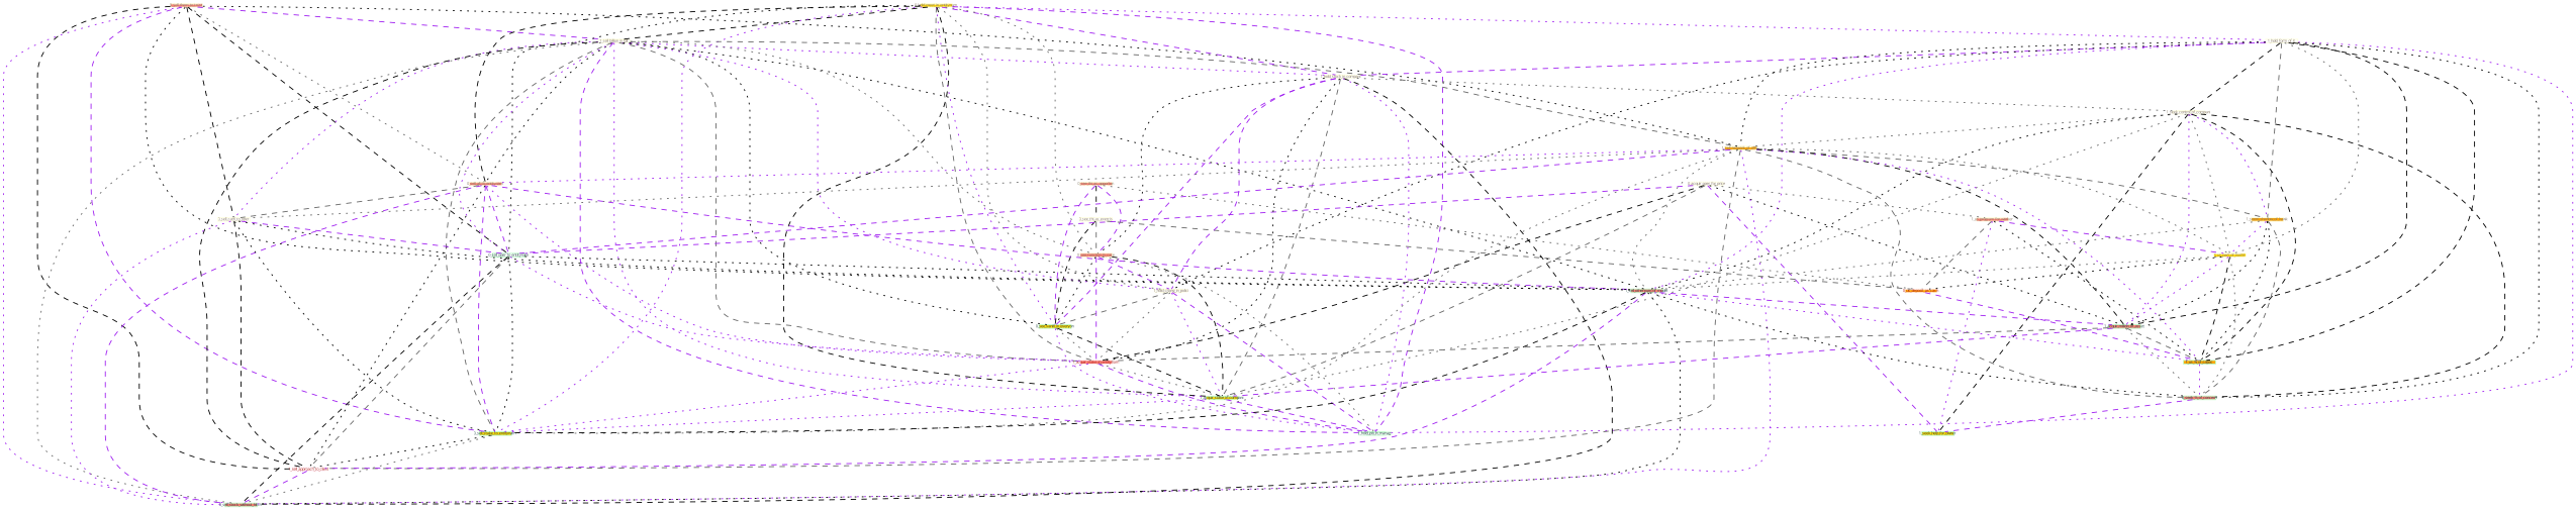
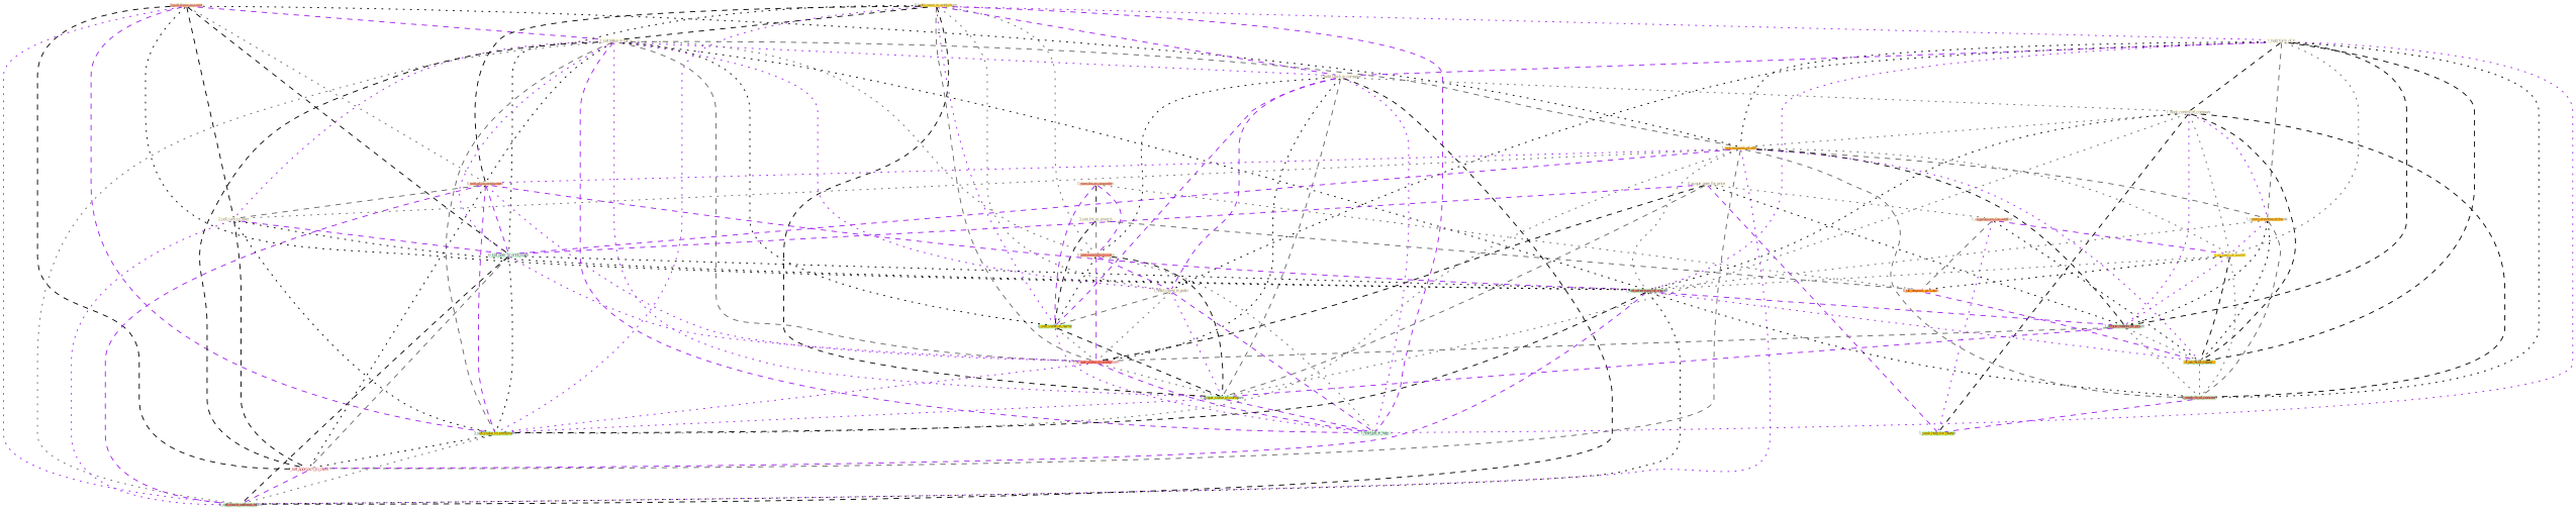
  graph {
    fontname="Open Sans"
    node [color="#ffffe0" fillcolor=white fixedsize=true fontcolor="#8b7d6b" fontname="Open Sans" fontsize=4 shape=box style=filled]
    edge [color=purple fontname="Open Sans" style=dotted w=1]
    "0_see_thi_as_opportun " [fillcolor=salmon height=.06 shape=cylinder width=.5]
    "0_sell_them_to_trust " [fillcolor=salmon height=.06 shape=cylinder width=.5]
    "0_hold_meet_in_entitynam " [fillcolor=gold height=.06 shape=cylinder width=.5]
    "0_see_thi_as_exercis " [height=.06 width=.5]
    "1_sell_billion_in_bill " [height=.06 shape=cylinder width=.5]
    "0_acquir_oper_for_price " [height=.06 width=.5]
    "1_hold_form_of_it " [height=.06 width=.5]
    "1_us_program_for_worker " [fillcolor=salmon height=.06 shape=cylinder width=.5]
    "1_hold_stock_in_compani " [height=.06 shape=cylinder width=.5]
    "1_seek_control_of_compani " [height=.06 shape=cylinder width=.5]
    "1_sell_network_of_offic " [fillcolor=orange height=.06 shape=cylinder width=.5]
    "0_see_function_in_case " [fillcolor=salmon height=.06 width=.5]
    "0_sell_all_to_entitynam " [fillcolor=salmon height=.06 shape=cylinder width=.5]
    "1_seem_shadow_of_hawk " [fillcolor=orange height=.06 width=.5]
    "0_sell_cattl_to_oper " [height=.06 width=.5]
    "1_us_part_of_name " [fillcolor=gold height=.06 shape=cylinder width=.5]
    "1_hold_chang_in_polici " [height=.06 shape=cylinder width=.5]
    "0_us_deposit_as_cach " [color="#fff0f5" fillcolor=orange fontcolor="#b22222" height=.06 shape=cylinder width=.5]
    "1_acquir_stake_in_entitynam " [color="#fff0f5" fillcolor=salmon fontcolor="#b22222" height=.06 width=.5]
    "1_sell_approach_to_client " [color="#fff0f5" fontcolor="#b22222" height=.06 width=.5]
-   "0_see_vaniti_in_everyon " [color="#BDFCC9" fillcolor=gold fontcolor="#2f4f4f" height=.06 width=.5]
+   "0_see_vaniti_in_everyon " [color="#BDFCC9" fillcolor=gold fontcolor="#2f4f4f" height=.06 width=.5 label="0_see_vaniti_in_name"]
    "0_sell_oper_to_entitynam " [color="#BDFCC9" fontcolor="#2f4f4f" height=.06 width=.5]
    "1_sell_othernum_of_model " [color="#BDFCC9" fillcolor=salmon fontcolor="#2f4f4f" height=.06 width=.5]
    "0_sell_stake_to_entitynam " [color="#BDFCC9" fillcolor=gold fontcolor="#2f4f4f" height=.06 width=.5]
    "0_sell_stock_without_hitch " [color="#BDFCC9" fillcolor=salmon fontcolor="#2f4f4f" height=.06 width=.5]
    "1_acquir_stake_in_compani " [color="#BDFCC9" fillcolor=gold fontcolor="#2f4f4f" height=.06 shape=cylinder width=.5]
-   "1_hold_job_in_manag " [color="#BDFCC9" fontcolor="#2f4f4f" height=.06 shape=cylinder width=.5]
+   "1_hold_job_in_manag " [color="#BDFCC9" fontcolor="#2f4f4f" height=.06 shape=cylinder width=.5 label="1_hold_job_in_help"]
    "1_acquir_million_of_asset " [color="#BDFCC9" fillcolor=salmon fontcolor="#2f4f4f" height=.06 width=.5]
    "1_seek_help_for_owner " [color="#BDFCC9" fillcolor=gold fontcolor="#2f4f4f" height=.06 width=.5]
    "1_us_%_of_capac " [color="#BDFCC9" fillcolor=orange fontcolor="#2f4f4f" height=.06 width=.5]
    n31 [color="#BDFCC9" fillcolor=salmon fontcolor="#2f4f4f" height=.06 label="8_seek_%_of_concern" width=.5]
    subgraph sub_1 {
      "0_see_thi_as_opportun "
      "0_sell_them_to_trust "
      "0_hold_meet_in_entitynam "
      "0_see_thi_as_exercis "
      "1_sell_billion_in_bill "
      "0_acquir_oper_for_price "
      "1_hold_form_of_it "
      "1_us_program_for_worker "
      "1_hold_stock_in_compani "
      "1_seek_control_of_compani "
      "1_sell_network_of_offic "
      "0_see_function_in_case "
      "0_sell_all_to_entitynam "
      "1_seem_shadow_of_hawk "
      "0_sell_cattl_to_oper "
      "1_us_part_of_name "
      "1_hold_chang_in_polici "
    }
    subgraph sub_2 {
      "0_us_deposit_as_cach "
      "1_acquir_stake_in_entitynam "
      "1_sell_approach_to_client "
    }
    "0_see_thi_as_opportun " -- "0_see_thi_as_exercis " [color=black style=dashed w=3]
    "0_see_thi_as_opportun " -- "0_see_function_in_case " [style=dashed]
    "0_see_thi_as_opportun " -- "0_us_deposit_as_cach " [color=gray40]
    "0_see_thi_as_opportun " -- "0_see_vaniti_in_everyon " [style=dashed]
    "0_sell_them_to_trust " -- "1_sell_billion_in_bill " [style=dashed]
    "0_sell_them_to_trust " -- "1_sell_network_of_offic " [color=black]
    "0_sell_them_to_trust " -- "0_sell_all_to_entitynam " [color=gray40 w=2]
    "0_sell_them_to_trust " -- "0_sell_cattl_to_oper " [color=black style=dashed w=2]
    "0_sell_them_to_trust " -- "1_sell_approach_to_client " [color=black style=dashed w=2]
    "0_sell_them_to_trust " -- "0_sell_oper_to_entitynam " [color=black style=dashed w=2]
    "0_sell_them_to_trust " -- "1_sell_othernum_of_model " [color=black]
    "0_sell_them_to_trust " -- "0_sell_stake_to_entitynam " [style=dashed w=2]
    "0_sell_them_to_trust " -- "0_sell_stock_without_hitch "
    "0_hold_meet_in_entitynam " -- "1_sell_billion_in_bill " [color=black style=dashed]
    "0_hold_meet_in_entitynam " -- "1_hold_form_of_it "
    "0_hold_meet_in_entitynam " -- "1_hold_stock_in_compani " [style=dashed w=2]
    "0_hold_meet_in_entitynam " -- "0_see_function_in_case " [color=gray40]
    "0_hold_meet_in_entitynam " -- "0_sell_all_to_entitynam " [color=black style=dashed]
    "0_hold_meet_in_entitynam " -- "1_hold_chang_in_polici " [color=gray40 w=2]
    "0_hold_meet_in_entitynam " -- "1_acquir_stake_in_entitynam " [color=gray40 style=dashed w=2]
    "0_hold_meet_in_entitynam " -- "0_see_vaniti_in_everyon "
    "0_hold_meet_in_entitynam " -- "0_sell_oper_to_entitynam " [color=black]
    "0_hold_meet_in_entitynam " -- "0_sell_stake_to_entitynam "
    "0_hold_meet_in_entitynam " -- "1_acquir_stake_in_compani " [color=black style=dashed]
    "0_hold_meet_in_entitynam " -- "1_hold_job_in_manag " [style=dashed w=2]
    "0_see_thi_as_exercis " -- "0_see_function_in_case " [color=gray40 style=dashed]
    "0_see_thi_as_exercis " -- "0_us_deposit_as_cach " [color=gray40 style=dashed]
    "0_see_thi_as_exercis " -- "0_see_vaniti_in_everyon " [color=black style=dashed]
    "1_sell_billion_in_bill " -- "1_hold_stock_in_compani "
    "1_sell_billion_in_bill " -- "1_sell_network_of_offic " [color=gray40 style=dashed]
    "1_sell_billion_in_bill " -- "0_see_function_in_case " [color=gray40]
    "1_sell_billion_in_bill " -- "0_sell_all_to_entitynam " [color=black]
    "1_sell_billion_in_bill " -- "0_sell_cattl_to_oper "
    "1_sell_billion_in_bill " -- "1_hold_chang_in_polici "
    "1_sell_billion_in_bill " -- "1_acquir_stake_in_entitynam " [color=gray40 style=dashed]
    "1_sell_billion_in_bill " -- "1_sell_approach_to_client " [color=black style=dashed]
    "1_sell_billion_in_bill " -- "0_see_vaniti_in_everyon " [color=black]
    "1_sell_billion_in_bill " -- "0_sell_oper_to_entitynam "
    "1_sell_billion_in_bill " -- "1_sell_othernum_of_model " [color=black]
    "1_sell_billion_in_bill " -- "0_sell_stake_to_entitynam " [color=gray40 style=dashed]
    "1_sell_billion_in_bill " -- "0_sell_stock_without_hitch " [color=gray40]
    "1_sell_billion_in_bill " -- "1_acquir_stake_in_compani "
    "1_sell_billion_in_bill " -- "1_hold_job_in_manag " [style=dashed]
    "0_acquir_oper_for_price " -- "1_us_program_for_worker " [color=gray40]
    "0_acquir_oper_for_price " -- "1_acquir_stake_in_entitynam " [color=black style=dashed]
    "0_acquir_oper_for_price " -- "0_sell_oper_to_entitynam " [style=dashed]
    "0_acquir_oper_for_price " -- "1_acquir_stake_in_compani " [color=gray40 style=dashed]
    "0_acquir_oper_for_price " -- "1_acquir_million_of_asset " [color=black]
    "0_acquir_oper_for_price " -- "1_seek_help_for_owner " [style=dashed]
    "1_hold_form_of_it " -- "1_hold_stock_in_compani " [style=dashed]
    "1_hold_form_of_it " -- "1_seek_control_of_compani " [color=black style=dashed]
    "1_hold_form_of_it " -- "1_sell_network_of_offic " [color=black]
    "1_hold_form_of_it " -- "1_seem_shadow_of_hawk " [color=gray40 style=dashed]
    "1_hold_form_of_it " -- "1_us_part_of_name " [color=gray40]
    "1_hold_form_of_it " -- "1_hold_chang_in_polici " [color=black]
    "1_hold_form_of_it " -- "1_sell_othernum_of_model "
    "1_hold_form_of_it " -- "1_hold_job_in_manag "
    "1_hold_form_of_it " -- "1_acquir_million_of_asset " [color=black style=dashed]
    "1_hold_form_of_it " -- "1_us_%_of_capac " [color=black style=dashed]
    "1_hold_form_of_it " -- n31 [color=black]
    "1_us_program_for_worker " -- "1_us_part_of_name " [style=dashed]
    "1_us_program_for_worker " -- "0_us_deposit_as_cach " [color=gray40 style=dashed]
    "1_us_program_for_worker " -- "1_seek_help_for_owner "
    "1_us_program_for_worker " -- "1_us_%_of_capac " [color=black]
    "1_hold_stock_in_compani " -- "1_seek_control_of_compani " [color=gray40]
    "1_hold_stock_in_compani " -- "0_see_function_in_case " [color=black]
    "1_hold_stock_in_compani " -- "1_hold_chang_in_polici " [style=dashed w=2]
    "1_hold_stock_in_compani " -- "1_acquir_stake_in_entitynam " [color=black]
    "1_hold_stock_in_compani " -- "0_see_vaniti_in_everyon " [style=dashed]
    "1_hold_stock_in_compani " -- "0_sell_stock_without_hitch " [color=black style=dashed]
    "1_hold_stock_in_compani " -- "1_acquir_stake_in_compani " [color=gray40 style=dashed w=2]
    "1_hold_stock_in_compani " -- "1_hold_job_in_manag " [w=2]
    "1_seek_control_of_compani " -- "1_sell_network_of_offic " [color=gray40]
    "1_seek_control_of_compani " -- "1_seem_shadow_of_hawk "
    "1_seek_control_of_compani " -- "1_us_part_of_name " [color=gray40]
    "1_seek_control_of_compani " -- "1_sell_othernum_of_model " [color=black]
    "1_seek_control_of_compani " -- "1_acquir_stake_in_compani " [color=gray40]
    "1_seek_control_of_compani " -- "1_acquir_million_of_asset "
    "1_seek_control_of_compani " -- "1_seek_help_for_owner " [color=black style=dashed]
    "1_seek_control_of_compani " -- "1_us_%_of_capac " [color=black style=dashed]
    "1_seek_control_of_compani " -- n31 [color=black style=dashed w=2]
    "1_sell_network_of_offic " -- "0_sell_all_to_entitynam "
    "1_sell_network_of_offic " -- "1_seem_shadow_of_hawk " [color=gray40 style=dashed]
    "1_sell_network_of_offic " -- "0_sell_cattl_to_oper " [color=gray40]
    "1_sell_network_of_offic " -- "1_us_part_of_name " [color=gray40]
    "1_sell_network_of_offic " -- "1_sell_approach_to_client " [color=gray40 style=dashed]
    "1_sell_network_of_offic " -- "0_sell_oper_to_entitynam " [style=dashed]
    "1_sell_network_of_offic " -- "1_sell_othernum_of_model " [color=gray40 w=2]
    "1_sell_network_of_offic " -- "0_sell_stake_to_entitynam " [color=gray40]
    "1_sell_network_of_offic " -- "0_sell_stock_without_hitch "
    "1_sell_network_of_offic " -- "1_acquir_million_of_asset " [color=black style=dashed]
    "1_sell_network_of_offic " -- "1_us_%_of_capac "
    "1_sell_network_of_offic " -- n31 [color=gray40 style=dashed]
    "0_see_function_in_case " -- "1_hold_chang_in_polici " [style=dashed]
    "0_see_function_in_case " -- "1_acquir_stake_in_entitynam " [style=dashed]
    "0_see_function_in_case " -- "0_see_vaniti_in_everyon " [color=black w=2]
    "0_see_function_in_case " -- "1_acquir_stake_in_compani " [color=black style=dashed]
    "0_see_function_in_case " -- "1_hold_job_in_manag " [color=gray40]
    "0_sell_all_to_entitynam " -- "0_sell_cattl_to_oper " [color=gray40 style=dashed w=2]
    "0_sell_all_to_entitynam " -- "1_acquir_stake_in_entitynam "
    "0_sell_all_to_entitynam " -- "1_sell_approach_to_client " [color=black w=2]
    "0_sell_all_to_entitynam " -- "0_sell_oper_to_entitynam " [style=dashed w=3]
    "0_sell_all_to_entitynam " -- "1_sell_othernum_of_model " [style=dashed]
    "0_sell_all_to_entitynam " -- "0_sell_stake_to_entitynam " [style=dashed w=3]
    "0_sell_all_to_entitynam " -- "0_sell_stock_without_hitch " [style=dashed]
    "1_seem_shadow_of_hawk " -- "1_us_part_of_name "
    "1_seem_shadow_of_hawk " -- "1_sell_othernum_of_model " [color=gray40]
    "1_seem_shadow_of_hawk " -- "1_acquir_million_of_asset " [color=black]
    "1_seem_shadow_of_hawk " -- "1_us_%_of_capac " [color=black]
    "1_seem_shadow_of_hawk " -- n31 [color=gray40 style=dashed]
    "0_sell_cattl_to_oper " -- "1_sell_approach_to_client " [color=black style=dashed w=2]
    "0_sell_cattl_to_oper " -- "0_sell_oper_to_entitynam " [style=dashed w=2]
    "0_sell_cattl_to_oper " -- "1_sell_othernum_of_model " [color=black]
    "0_sell_cattl_to_oper " -- "0_sell_stake_to_entitynam " [color=black w=2]
    "0_sell_cattl_to_oper " -- "0_sell_stock_without_hitch "
    "1_us_part_of_name " -- "0_us_deposit_as_cach " [color=black]
    "1_us_part_of_name " -- "1_sell_othernum_of_model " [color=gray40]
    "1_us_part_of_name " -- "1_acquir_million_of_asset "
    "1_us_part_of_name " -- "1_us_%_of_capac " [color=black style=dashed w=2]
    "1_us_part_of_name " -- n31 [color=gray40]
    "1_hold_chang_in_polici " -- "1_acquir_stake_in_entitynam " [color=gray40]
    "1_hold_chang_in_polici " -- "0_see_vaniti_in_everyon " [color=gray40 style=dashed]
    "1_hold_chang_in_polici " -- "1_acquir_stake_in_compani "
    "1_hold_chang_in_polici " -- "1_hold_job_in_manag " [style=dashed w=2]
    "0_us_deposit_as_cach " -- "1_us_%_of_capac " [style=dashed]
    "1_acquir_stake_in_entitynam " -- "0_sell_stake_to_entitynam " [w=2]
    "1_acquir_stake_in_entitynam " -- "1_acquir_stake_in_compani " [color=gray40 w=3]
    "1_acquir_stake_in_entitynam " -- "1_hold_job_in_manag " [style=dashed]
    "1_sell_approach_to_client " -- "0_sell_stock_without_hitch " [style=dashed]
    "0_see_vaniti_in_everyon " -- "1_acquir_stake_in_entitynam " [color=gray40]
    "0_see_vaniti_in_everyon " -- "1_acquir_stake_in_compani " [color=black style=dashed]
    "0_see_vaniti_in_everyon " -- "1_hold_job_in_manag "
    "0_sell_oper_to_entitynam " -- "1_acquir_stake_in_entitynam "
    "0_sell_oper_to_entitynam " -- "1_sell_approach_to_client " [color=gray40 style=dashed w=2]
    "0_sell_oper_to_entitynam " -- "1_sell_othernum_of_model " [color=black]
    "0_sell_oper_to_entitynam " -- "0_sell_stake_to_entitynam " [color=black w=3]
    "0_sell_oper_to_entitynam " -- "0_sell_stock_without_hitch " [color=black style=dashed]
    "1_sell_othernum_of_model " -- "1_sell_approach_to_client " [style=dashed]
    "1_sell_othernum_of_model " -- "0_sell_stake_to_entitynam " [color=black style=dashed]
    "1_sell_othernum_of_model " -- "0_sell_stock_without_hitch " [color=black]
    "1_sell_othernum_of_model " -- "1_acquir_million_of_asset " [style=dashed]
    "1_sell_othernum_of_model " -- "1_us_%_of_capac "
    "1_sell_othernum_of_model " -- n31 [color=black]
    "0_sell_stake_to_entitynam " -- "1_sell_approach_to_client " [color=black w=2]
    "0_sell_stake_to_entitynam " -- "0_sell_stock_without_hitch " [color=gray40]
    "1_acquir_stake_in_compani " -- "0_sell_stake_to_entitynam "
    "1_acquir_stake_in_compani " -- "1_hold_job_in_manag " [style=dashed]
    "1_acquir_million_of_asset " -- "1_acquir_stake_in_entitynam " [color=gray40 style=dashed]
    "1_acquir_million_of_asset " -- "1_acquir_stake_in_compani " [style=dashed]
-   "1_acquir_million_of_asset " -- "1_us_%_of_capac " [color=gray40 style=dashed]
+   "1_acquir_million_of_asset " -- "1_us_%_of_capac " [color=gray40]
    "1_acquir_million_of_asset " -- n31 [color=gray40]
    "1_us_%_of_capac " -- n31 [w=2]
    n31 -- "1_seek_help_for_owner " [style=dashed]
  }
